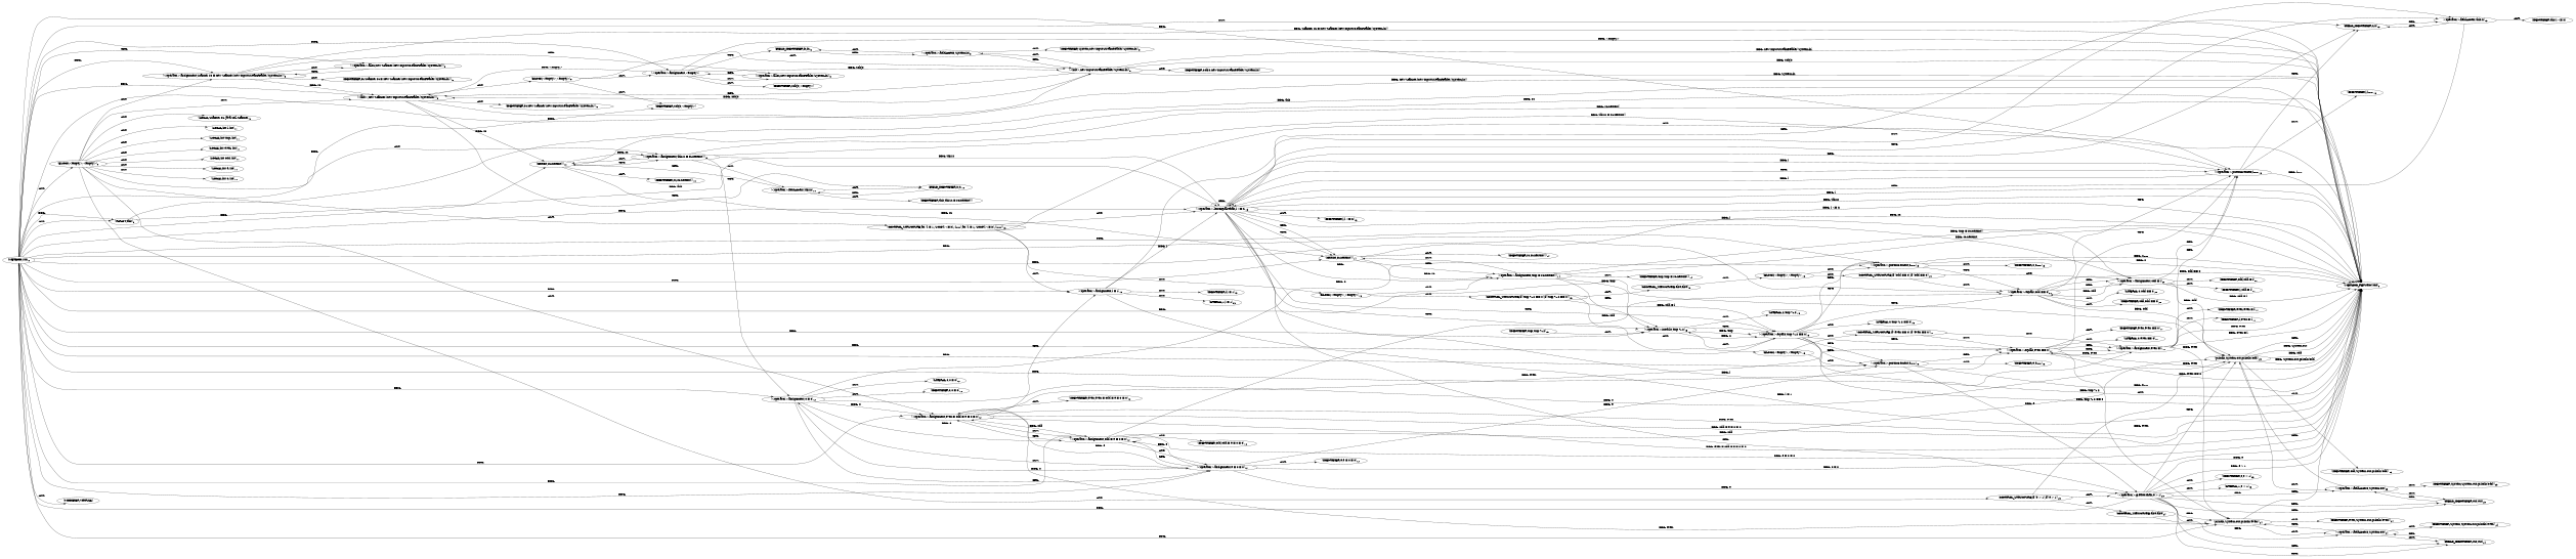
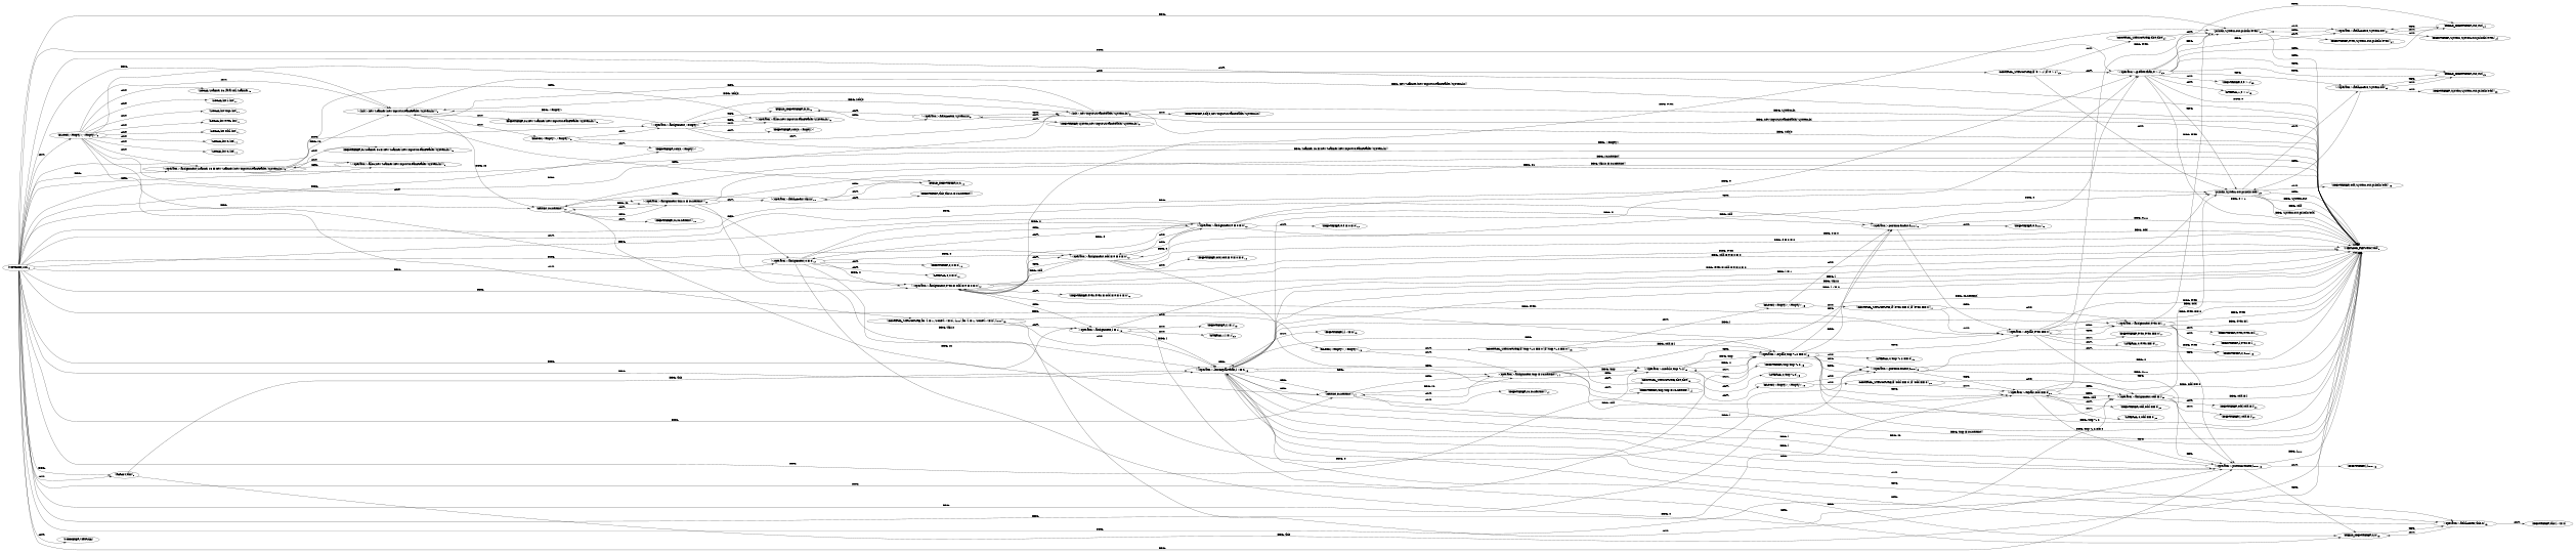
  digraph {
    rankdir=LR
    n1 [label=<(METHOD,run)<SUB>8</SUB>>]
    n2 [label=<(PARAM,this)<SUB>8</SUB>>]
    n3 [label=<(BLOCK,&lt;empty&gt;,&lt;empty&gt;)<SUB>8</SUB>>]
    n4 [label=<(&lt;operator&gt;.assignment,Scanner sc = new Scanner(new InputStreamReader(System.in)))<SUB>9</SUB>>]
    n5 [label=<(&lt;operator&gt;.alloc,new Scanner(new InputStreamReader(System.in)))<SUB>9</SUB>>]
    n6 [label=<(&lt;init&gt;,new Scanner(new InputStreamReader(System.in)))<SUB>9</SUB>>]
    n7 [label=<(&lt;operator&gt;.assignment,&lt;empty&gt;)>]
    n8 [label=<(&lt;init&gt;,new InputStreamReader(System.in))<SUB>9</SUB>>]
    n9 [label=<(IDENTIFIER,$obj0,&lt;empty&gt;)>]
    n10 [label=<(nextInt,sc.nextInt())<SUB>10</SUB>>]
    n11 [label=<(&lt;operator&gt;.assignment,even = odd = e = o = 0)<SUB>12</SUB>>]
    n12 [label=<(&lt;operator&gt;.assignment,odd = e = o = 0)<SUB>12</SUB>>]
    n13 [label=<(&lt;operator&gt;.assignment,e = o = 0)<SUB>12</SUB>>]
    n14 [label=<(&lt;operator&gt;.assignment,o = 0)<SUB>12</SUB>>]
    n15 [label=<(&lt;operator&gt;.assignment,i = 1)<SUB>13</SUB>>]
    n16 [label=<(&lt;operator&gt;.lessEqualsThan,i &lt;= n)<SUB>13</SUB>>]
    n17 [label=<(&lt;operator&gt;.postIncrement,i++)<SUB>13</SUB>>]
    n18 [label=<(nextInt,sc.nextInt())<SUB>14</SUB>>]
    n19 [label=<(&lt;operator&gt;.equals,tmp % 2 == 0)<SUB>15</SUB>>]
    n20 [label=<(&lt;operator&gt;.modulo,tmp % 2)<SUB>15</SUB>>]
    n21 [label=<(&lt;operator&gt;.postIncrement,e++)<SUB>16</SUB>>]
    n22 [label=<(&lt;operator&gt;.equals,even == 0)<SUB>17</SUB>>]
    n23 [label=<(&lt;operator&gt;.postIncrement,o++)<SUB>19</SUB>>]
    n24 [label=<(&lt;operator&gt;.equals,odd == 0)<SUB>20</SUB>>]
    n25 [label=<(&lt;operator&gt;.assignment,odd = i)<SUB>20</SUB>>]
    n26 [label=<(&lt;operator&gt;.greaterThan,e &gt; 1)<SUB>23</SUB>>]
    n27 [label=<(println,System.out.println(odd))<SUB>23</SUB>>]
    n28 [label=<(println,System.out.println(even))<SUB>24</SUB>>]
    n29 [label=<(MODIFIER,VIRTUAL)>]
    n30 [label=<(METHOD_RETURN,void)<SUB>8</SUB>>]
    n31 [label=<(LOCAL,Scanner sc: java.util.Scanner)<SUB>9</SUB>>]
    n32 [label=<(&lt;operator&gt;.assignment,this.n = sc.nextInt())<SUB>10</SUB>>]
    n33 [label=<(LOCAL,int i: int)<SUB>11</SUB>>]
    n34 [label=<(LOCAL,int tmp: int)<SUB>11</SUB>>]
    n35 [label=<(LOCAL,int even: int)<SUB>11</SUB>>]
    n36 [label=<(LOCAL,int odd: int)<SUB>11</SUB>>]
    n37 [label=<(LOCAL,int e: int)<SUB>11</SUB>>]
    n38 [label=<(LOCAL,int o: int)<SUB>11</SUB>>]
    n39 [label=<(CONTROL_STRUCTURE,for (i = 1; Some(i &lt;= n); i++),for (i = 1; Some(i &lt;= n); i++))<SUB>13</SUB>>]
    n40 [label=<(CONTROL_STRUCTURE,if (e &gt; 1),if (e &gt; 1))<SUB>23</SUB>>]
    n41 [label=<(IDENTIFIER,sc,Scanner sc = new Scanner(new InputStreamReader(System.in)))<SUB>9</SUB>>]
    n42 [label=<(&lt;operator&gt;.alloc,new InputStreamReader(System.in))<SUB>9</SUB>>]
    n43 [label=<(IDENTIFIER,sc,new Scanner(new InputStreamReader(System.in)))<SUB>9</SUB>>]
    n44 [label=<(BLOCK,&lt;empty&gt;,&lt;empty&gt;)<SUB>9</SUB>>]
    n45 [label=<(FIELD_IDENTIFIER,n,n)<SUB>10</SUB>>]
    n46 [label=<(IDENTIFIER,$obj0,&lt;empty&gt;)>]
    n47 [label=<(FIELD_IDENTIFIER,in,in)<SUB>9</SUB>>]
    n48 [label=<(IDENTIFIER,$obj0,new InputStreamReader(System.in))>]
    n49 [label=<(&lt;operator&gt;.fieldAccess,System.in)<SUB>9</SUB>>]
    n50 [label=<(IDENTIFIER,sc,sc.nextInt())<SUB>10</SUB>>]
    n51 [label=<(IDENTIFIER,even,even = odd = e = o = 0)<SUB>12</SUB>>]
    n52 [label=<(IDENTIFIER,odd,odd = e = o = 0)<SUB>12</SUB>>]
    n53 [label=<(IDENTIFIER,e,e = o = 0)<SUB>12</SUB>>]
    n54 [label=<(IDENTIFIER,o,o = 0)<SUB>12</SUB>>]
    n55 [label=<(LITERAL,0,o = 0)<SUB>12</SUB>>]
    n56 [label=<(IDENTIFIER,i,i = 1)<SUB>13</SUB>>]
    n57 [label=<(LITERAL,1,i = 1)<SUB>83</SUB>>]
    n58 [label=<(FIELD_IDENTIFIER,n,n)<SUB>13</SUB>>]
    n59 [label=<(&lt;operator&gt;.assignment,even = i)<SUB>17</SUB>>]
    n60 [label=<(IDENTIFIER,i,i &lt;= n)<SUB>13</SUB>>]
    n61 [label=<(&lt;operator&gt;.fieldAccess,this.n)<SUB>13</SUB>>]
    n62 [label=<(&lt;operator&gt;.assignment,tmp = sc.nextInt())<SUB>14</SUB>>]
    n63 [label=<(IDENTIFIER,i,i++)<SUB>13</SUB>>]
    n64 [label=<(IDENTIFIER,sc,sc.nextInt())<SUB>14</SUB>>]
    n65 [label=<(LITERAL,0,tmp % 2 == 0)<SUB>15</SUB>>]
    n66 [label=<(IDENTIFIER,tmp,tmp % 2)<SUB>15</SUB>>]
    n67 [label=<(LITERAL,2,tmp % 2)<SUB>15</SUB>>]
    n68 [label=<(IDENTIFIER,e,e++)<SUB>16</SUB>>]
    n69 [label=<(IDENTIFIER,even,even == 0)<SUB>17</SUB>>]
    n70 [label=<(LITERAL,0,even == 0)<SUB>17</SUB>>]
    n71 [label=<(IDENTIFIER,even,even = i)<SUB>17</SUB>>]
    n72 [label=<(IDENTIFIER,i,even = i)<SUB>17</SUB>>]
    n73 [label=<(IDENTIFIER,o,o++)<SUB>19</SUB>>]
    n74 [label=<(IDENTIFIER,odd,odd == 0)<SUB>20</SUB>>]
    n75 [label=<(LITERAL,0,odd == 0)<SUB>20</SUB>>]
    n76 [label=<(IDENTIFIER,odd,odd = i)<SUB>20</SUB>>]
    n77 [label=<(IDENTIFIER,i,odd = i)<SUB>20</SUB>>]
    n78 [label=<(IDENTIFIER,e,e &gt; 1)<SUB>23</SUB>>]
    n79 [label=<(LITERAL,1,e &gt; 1)<SUB>23</SUB>>]
    n80 [label=<(&lt;operator&gt;.fieldAccess,System.out)<SUB>23</SUB>>]
    n81 [label=<(FIELD_IDENTIFIER,out,out)<SUB>23</SUB>>]
    n82 [label=<(&lt;operator&gt;.fieldAccess,System.out)<SUB>24</SUB>>]
    n83 [label=<(FIELD_IDENTIFIER,out,out)<SUB>24</SUB>>]
    n84 [label=<(IDENTIFIER,odd,System.out.println(odd))<SUB>23</SUB>>]
    n85 [label=<(IDENTIFIER,even,System.out.println(even))<SUB>24</SUB>>]
    n86 [label=<(&lt;operator&gt;.fieldAccess,this.n)<SUB>10</SUB>>]
    n87 [label=<(BLOCK,&lt;empty&gt;,&lt;empty&gt;)<SUB>13</SUB>>]
    n88 [label=<(CONTROL_STRUCTURE,else,else)<SUB>24</SUB>>]
    n89 [label=<(IDENTIFIER,System,new InputStreamReader(System.in))<SUB>9</SUB>>]
    n90 [label=<(IDENTIFIER,this,this.n = sc.nextInt())>]
    n91 [label=<(CONTROL_STRUCTURE,if (tmp % 2 == 0),if (tmp % 2 == 0))<SUB>15</SUB>>]
    n92 [label=<(IDENTIFIER,this,i &lt;= n)>]
    n93 [label=<(IDENTIFIER,tmp,tmp = sc.nextInt())<SUB>14</SUB>>]
    n94 [label=<(BLOCK,&lt;empty&gt;,&lt;empty&gt;)<SUB>15</SUB>>]
    n95 [label=<(CONTROL_STRUCTURE,else,else)<SUB>18</SUB>>]
    n96 [label=<(CONTROL_STRUCTURE,if (even == 0),if (even == 0))<SUB>17</SUB>>]
    n97 [label=<(BLOCK,&lt;empty&gt;,&lt;empty&gt;)<SUB>18</SUB>>]
    n98 [label=<(CONTROL_STRUCTURE,if (odd == 0),if (odd == 0))<SUB>20</SUB>>]
    n99 [label=<(IDENTIFIER,System,System.out.println(odd))<SUB>23</SUB>>]
    n100 [label=<(IDENTIFIER,System,System.out.println(even))<SUB>24</SUB>>]
    n1 -> n2 [label="AST: "]
    n1 -> n2 [label="DDG: "]
    n1 -> n3 [label="AST: "]
    n1 -> n4 [label="DDG: "]
    n1 -> n5 [label="CFG: "]
    n1 -> n6 [label="DDG: "]
    n1 -> n7 [label="DDG: "]
    n1 -> n8 [label="DDG: "]
    n1 -> n9 [label="DDG: "]
    n1 -> n10 [label="DDG: "]
    n1 -> n11 [label="DDG: "]
    n1 -> n12 [label="DDG: "]
    n1 -> n13 [label="DDG: "]
    n1 -> n14 [label="DDG: "]
    n1 -> n15 [label="DDG: "]
    n1 -> n16 [label="DDG: "]
    n1 -> n17 [label="DDG: "]
    n1 -> n18 [label="DDG: "]
    n1 -> n19 [label="DDG: "]
    n1 -> n20 [label="DDG: "]
    n1 -> n21 [label="DDG: "]
    n1 -> n22 [label="DDG: "]
    n1 -> n23 [label="DDG: "]
    n1 -> n24 [label="DDG: "]
    n1 -> n25 [label="DDG: "]
-   n26 -> n1 [label="DDG: "]
+   n1 -> n26 [label="DDG: "]
    n1 -> n27 [label="DDG: "]
    n1 -> n28 [label="DDG: "]
    n1 -> n29 [label="AST: "]
    n1 -> n30 [label="AST: "]
    n2 -> n16 [label="DDG: this"]
    n2 -> n30 [label="DDG: this"]
    n3 -> n4 [label="AST: "]
    n3 -> n6 [label="AST: "]
    n3 -> n11 [label="AST: "]
    n3 -> n31 [label="AST: "]
    n3 -> n32 [label="AST: "]
    n3 -> n33 [label="AST: "]
    n3 -> n34 [label="AST: "]
    n3 -> n35 [label="AST: "]
    n3 -> n36 [label="AST: "]
    n3 -> n37 [label="AST: "]
    n3 -> n38 [label="AST: "]
    n3 -> n39 [label="AST: "]
    n3 -> n40 [label="AST: "]
    n4 -> n5 [label="AST: "]
    n4 -> n6 [label="DDG: sc"]
    n4 -> n30 [label="DDG: Scanner sc = new Scanner(new InputStreamReader(System.in))"]
    n4 -> n41 [label="AST: "]
    n4 -> n42 [label="CFG: "]
    n5 -> n4 [label="CFG: "]
    n6 -> n10 [label="DDG: sc"]
    n6 -> n30 [label="DDG: new Scanner(new InputStreamReader(System.in))"]
    n6 -> n43 [label="AST: "]
    n6 -> n44 [label="AST: "]
    n6 -> n45 [label="CFG: "]
    n7 -> n6 [label="DDG: &lt;empty&gt;"]
    n7 -> n8 [label="DDG: $obj0"]
    n7 -> n30 [label="DDG: &lt;empty&gt;"]
    n7 -> n42 [label="AST: "]
    n7 -> n46 [label="AST: "]
    n7 -> n47 [label="CFG: "]
    n8 -> n6 [label="CFG: "]
    n8 -> n6 [label="DDG: $obj0"]
    n8 -> n30 [label="DDG: $obj0"]
    n8 -> n30 [label="DDG: System.in"]
    n8 -> n30 [label="DDG: new InputStreamReader(System.in)"]
    n8 -> n48 [label="AST: "]
    n8 -> n49 [label="AST: "]
    n10 -> n18 [label="DDG: sc"]
    n10 -> n30 [label="DDG: sc"]
    n10 -> n32 [label="CFG: "]
    n10 -> n32 [label="DDG: sc"]
    n10 -> n50 [label="AST: "]
    n11 -> n12 [label="AST: "]
    n11 -> n15 [label="CFG: "]
    n11 -> n22 [label="DDG: even"]
    n11 -> n28 [label="DDG: even"]
    n11 -> n30 [label="DDG: even"]
    n11 -> n30 [label="DDG: odd = e = o = 0"]
    n11 -> n30 [label="DDG: even = odd = e = o = 0"]
    n11 -> n51 [label="AST: "]
    n12 -> n11 [label="CFG: "]
    n12 -> n11 [label="DDG: odd"]
    n12 -> n13 [label="AST: "]
    n12 -> n24 [label="DDG: odd"]
    n12 -> n27 [label="DDG: odd"]
    n12 -> n30 [label="DDG: e = o = 0"]
    n12 -> n52 [label="AST: "]
    n13 -> n11 [label="DDG: e"]
    n13 -> n12 [label="CFG: "]
    n13 -> n12 [label="DDG: e"]
    n13 -> n14 [label="AST: "]
    n13 -> n21 [label="DDG: e"]
    n13 -> n26 [label="DDG: e"]
    n13 -> n30 [label="DDG: o = 0"]
    n13 -> n53 [label="AST: "]
    n14 -> n11 [label="DDG: o"]
    n14 -> n12 [label="DDG: o"]
    n14 -> n13 [label="CFG: "]
    n14 -> n13 [label="DDG: o"]
    n14 -> n23 [label="DDG: o"]
-   n14 -> n27 [label="DDG: o"]
+   n14 -> n30 [label="DDG: o"]
    n14 -> n54 [label="AST: "]
    n14 -> n55 [label="AST: "]
    n15 -> n16 [label="DDG: i"]
    n15 -> n30 [label="DDG: i = 1"]
    n15 -> n56 [label="AST: "]
    n15 -> n57 [label="AST: "]
    n15 -> n58 [label="CFG: "]
    n16 -> n16 [label="CDG: "]
    n16 -> n17 [label="DDG: i"]
    n16 -> n17 [label="CDG: "]
    n16 -> n18 [label="CFG: "]
    n16 -> n18 [label="CDG: "]
    n16 -> n19 [label="CDG: "]
    n16 -> n20 [label="CDG: "]
    n16 -> n25 [label="DDG: i"]
    n16 -> n26 [label="CFG: "]
    n16 -> n30 [label="DDG: i"]
    n16 -> n30 [label="DDG: this.n"]
    n16 -> n30 [label="DDG: i &lt;= n"]
    n16 -> n58 [label="CDG: "]
    n16 -> n59 [label="DDG: i"]
    n16 -> n60 [label="AST: "]
    n16 -> n61 [label="AST: "]
    n16 -> n61 [label="CDG: "]
    n16 -> n62 [label="CDG: "]
    n17 -> n16 [label="DDG: i"]
    n17 -> n30 [label="DDG: i++"]
    n17 -> n58 [label="CFG: "]
    n17 -> n63 [label="AST: "]
    n18 -> n30 [label="DDG: sc"]
    n18 -> n62 [label="CFG: "]
    n18 -> n62 [label="DDG: sc"]
    n18 -> n64 [label="AST: "]
    n19 -> n20 [label="AST: "]
    n19 -> n21 [label="CFG: "]
    n19 -> n21 [label="CDG: "]
    n19 -> n22 [label="CDG: "]
    n19 -> n23 [label="CFG: "]
    n19 -> n23 [label="CDG: "]
    n19 -> n24 [label="CDG: "]
    n19 -> n30 [label="DDG: tmp % 2"]
    n19 -> n30 [label="DDG: tmp % 2 == 0"]
    n19 -> n65 [label="AST: "]
    n20 -> n19 [label="CFG: "]
    n20 -> n19 [label="DDG: tmp"]
    n20 -> n19 [label="DDG: 2"]
-   n66 -> n20 [label="AST: "]
+   n20 -> n66 [label="AST: "]
    n20 -> n67 [label="AST: "]
    n21 -> n22 [label="CFG: "]
    n21 -> n26 [label="DDG: e"]
    n21 -> n30 [label="DDG: e++"]
    n21 -> n68 [label="AST: "]
    n22 -> n17 [label="CFG: "]
    n22 -> n28 [label="DDG: even"]
    n22 -> n30 [label="DDG: even"]
    n22 -> n30 [label="DDG: even == 0"]
    n22 -> n59 [label="CFG: "]
    n22 -> n59 [label="CDG: "]
    n22 -> n69 [label="AST: "]
    n22 -> n70 [label="AST: "]
    n23 -> n24 [label="CFG: "]
    n23 -> n30 [label="DDG: o"]
    n23 -> n30 [label="DDG: o++"]
    n23 -> n73 [label="AST: "]
    n24 -> n17 [label="CFG: "]
    n24 -> n25 [label="CFG: "]
    n24 -> n25 [label="CDG: "]
    n24 -> n27 [label="DDG: odd"]
    n24 -> n30 [label="DDG: odd == 0"]
    n24 -> n74 [label="AST: "]
    n24 -> n75 [label="AST: "]
    n25 -> n17 [label="CFG: "]
    n25 -> n24 [label="DDG: odd"]
    n25 -> n27 [label="DDG: odd"]
    n25 -> n30 [label="DDG: odd = i"]
    n25 -> n76 [label="AST: "]
    n25 -> n77 [label="AST: "]
    n26 -> n27 [label="CDG: "]
    n26 -> n28 [label="CDG: "]
    n26 -> n30 [label="DDG: e"]
    n26 -> n30 [label="DDG: e &gt; 1"]
    n26 -> n78 [label="AST: "]
    n26 -> n79 [label="AST: "]
    n26 -> n80 [label="CDG: "]
    n26 -> n81 [label="CFG: "]
    n26 -> n81 [label="CDG: "]
    n26 -> n82 [label="CDG: "]
    n26 -> n83 [label="CFG: "]
    n26 -> n83 [label="CDG: "]
    n27 -> n30 [label="CFG: "]
    n27 -> n30 [label="DDG: System.out"]
    n27 -> n30 [label="DDG: odd"]
    n27 -> n30 [label="DDG: System.out.println(odd)"]
    n27 -> n80 [label="AST: "]
    n27 -> n84 [label="AST: "]
    n28 -> n30 [label="CFG: "]
    n28 -> n82 [label="AST: "]
    n28 -> n85 [label="AST: "]
    n32 -> n10 [label="AST: "]
    n32 -> n14 [label="CFG: "]
    n32 -> n16 [label="DDG: this.n"]
    n32 -> n30 [label="DDG: sc.nextInt()"]
    n32 -> n30 [label="DDG: this.n = sc.nextInt()"]
    n32 -> n86 [label="AST: "]
    n39 -> n15 [label="AST: "]
    n39 -> n16 [label="AST: "]
    n39 -> n17 [label="AST: "]
    n39 -> n87 [label="AST: "]
    n40 -> n26 [label="AST: "]
    n40 -> n27 [label="AST: "]
    n40 -> n88 [label="AST: "]
    n42 -> n7 [label="CFG: "]
    n44 -> n7 [label="AST: "]
    n44 -> n8 [label="AST: "]
    n44 -> n9 [label="AST: "]
    n45 -> n86 [label="CFG: "]
    n47 -> n49 [label="CFG: "]
    n49 -> n8 [label="CFG: "]
    n49 -> n47 [label="AST: "]
    n49 -> n89 [label="AST: "]
    n58 -> n61 [label="CFG: "]
    n59 -> n17 [label="CFG: "]
-   n59 -> n22 [label="DDG: even"]
+   n59 -> n73 [label="DDG: even"]
    n59 -> n28 [label="DDG: even"]
    n59 -> n30 [label="DDG: even"]
    n59 -> n30 [label="DDG: even = i"]
    n59 -> n71 [label="AST: "]
    n59 -> n72 [label="AST: "]
    n61 -> n16 [label="CFG: "]
    n61 -> n58 [label="AST: "]
    n61 -> n92 [label="AST: "]
    n62 -> n18 [label="AST: "]
    n62 -> n20 [label="CFG: "]
    n62 -> n20 [label="DDG: tmp"]
    n62 -> n30 [label="DDG: sc.nextInt()"]
    n62 -> n30 [label="DDG: tmp = sc.nextInt()"]
    n62 -> n93 [label="AST: "]
    n80 -> n27 [label="CFG: "]
    n80 -> n81 [label="AST: "]
    n80 -> n99 [label="AST: "]
    n81 -> n80 [label="CFG: "]
    n82 -> n28 [label="CFG: "]
    n82 -> n83 [label="AST: "]
    n82 -> n100 [label="AST: "]
    n83 -> n82 [label="CFG: "]
    n86 -> n10 [label="CFG: "]
    n86 -> n45 [label="AST: "]
    n86 -> n90 [label="AST: "]
    n87 -> n62 [label="AST: "]
    n87 -> n91 [label="AST: "]
    n88 -> n28 [label="AST: "]
    n91 -> n19 [label="DDG: odd = i"]
    n91 -> n94 [label="AST: "]
    n91 -> n95 [label="AST: "]
    n94 -> n21 [label="AST: "]
    n94 -> n96 [label="AST: "]
    n95 -> n97 [label="AST: "]
    n96 -> n22 [label="AST: "]
    n96 -> n59 [label="AST: "]
    n97 -> n23 [label="AST: "]
    n97 -> n98 [label="AST: "]
    n98 -> n24 [label="AST: "]
    n98 -> n25 [label="AST: "]
  }
